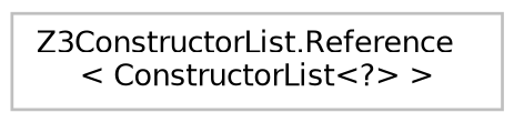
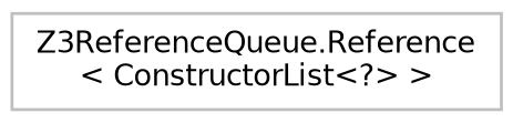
  digraph {
    rankdir=LR
-   n1 [color=grey75 fillcolor=white fontname=Helvetica fontsize=10 height=0.2 label="Z3ConstructorList.Reference\l\< ConstructorList\<?\> \>" shape=record style=filled width=0.4]
+   n1 [color=grey75 fillcolor=white fontname=Helvetica fontsize=10 height=0.2 label="Z3ReferenceQueue.Reference\l\< ConstructorList\<?\> \>" shape=record style=filled width=0.4]
  }
